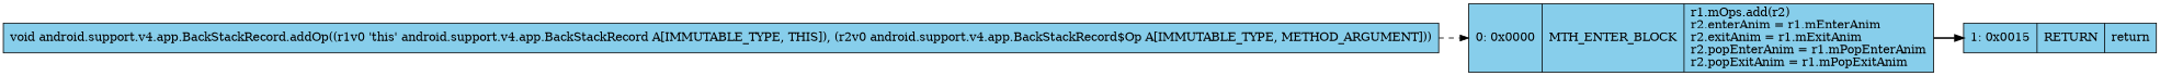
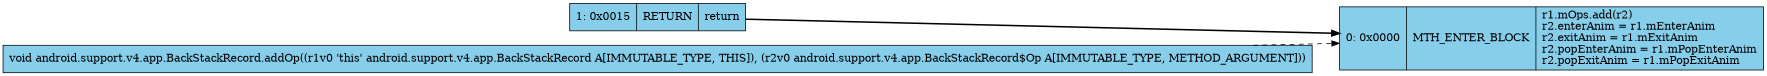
  digraph {
    rankdir=LR
    node [shape=record style=filled fillcolor=skyblue]
    n1 [label="{0\:\ 0x0000|MTH_ENTER_BLOCK\l|r1.mOps.add(r2)\lr2.enterAnim = r1.mEnterAnim\lr2.exitAnim = r1.mExitAnim\lr2.popEnterAnim = r1.mPopEnterAnim\lr2.popExitAnim = r1.mPopExitAnim\l}"]
    n2 [label="{1\:\ 0x0015|RETURN\l|return\l}"]
    n3 [label="{void android.support.v4.app.BackStackRecord.addOp((r1v0 'this' android.support.v4.app.BackStackRecord A[IMMUTABLE_TYPE, THIS]), (r2v0 android.support.v4.app.BackStackRecord$Op A[IMMUTABLE_TYPE, METHOD_ARGUMENT])) }"]
-   n1 -> n2 [style=bold]
+   n2 -> n1 [style=bold]
    n3 -> n1 [style=dashed]
  }
